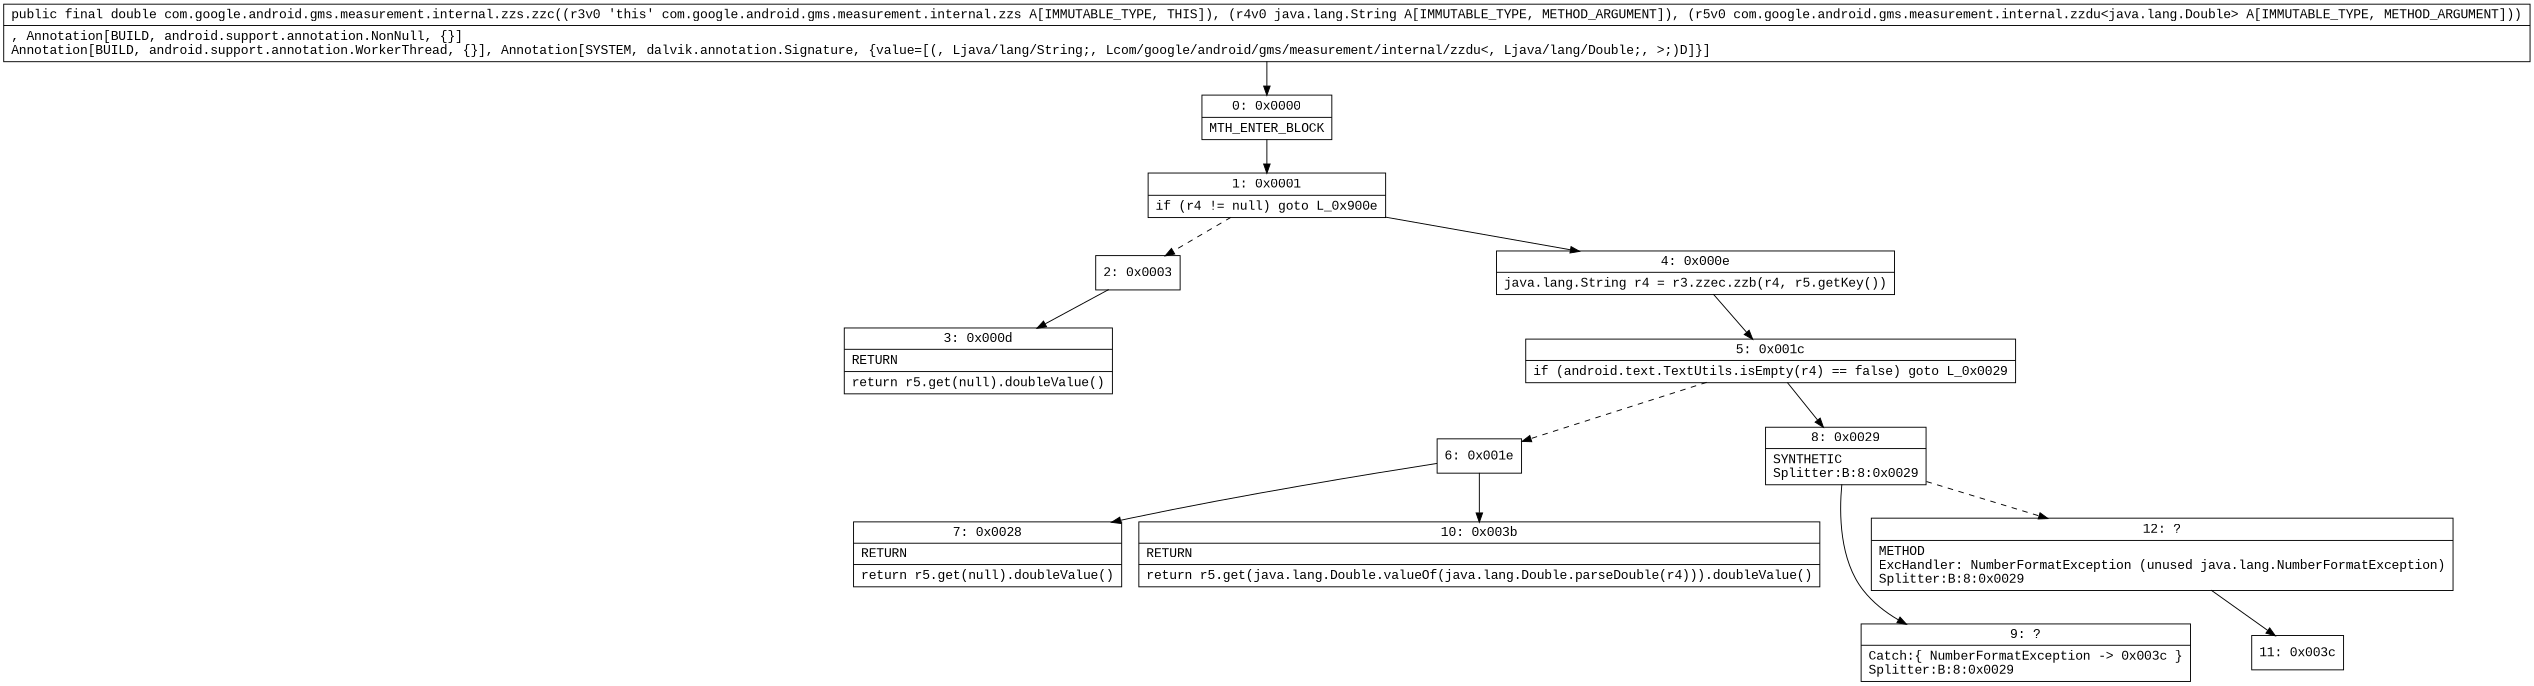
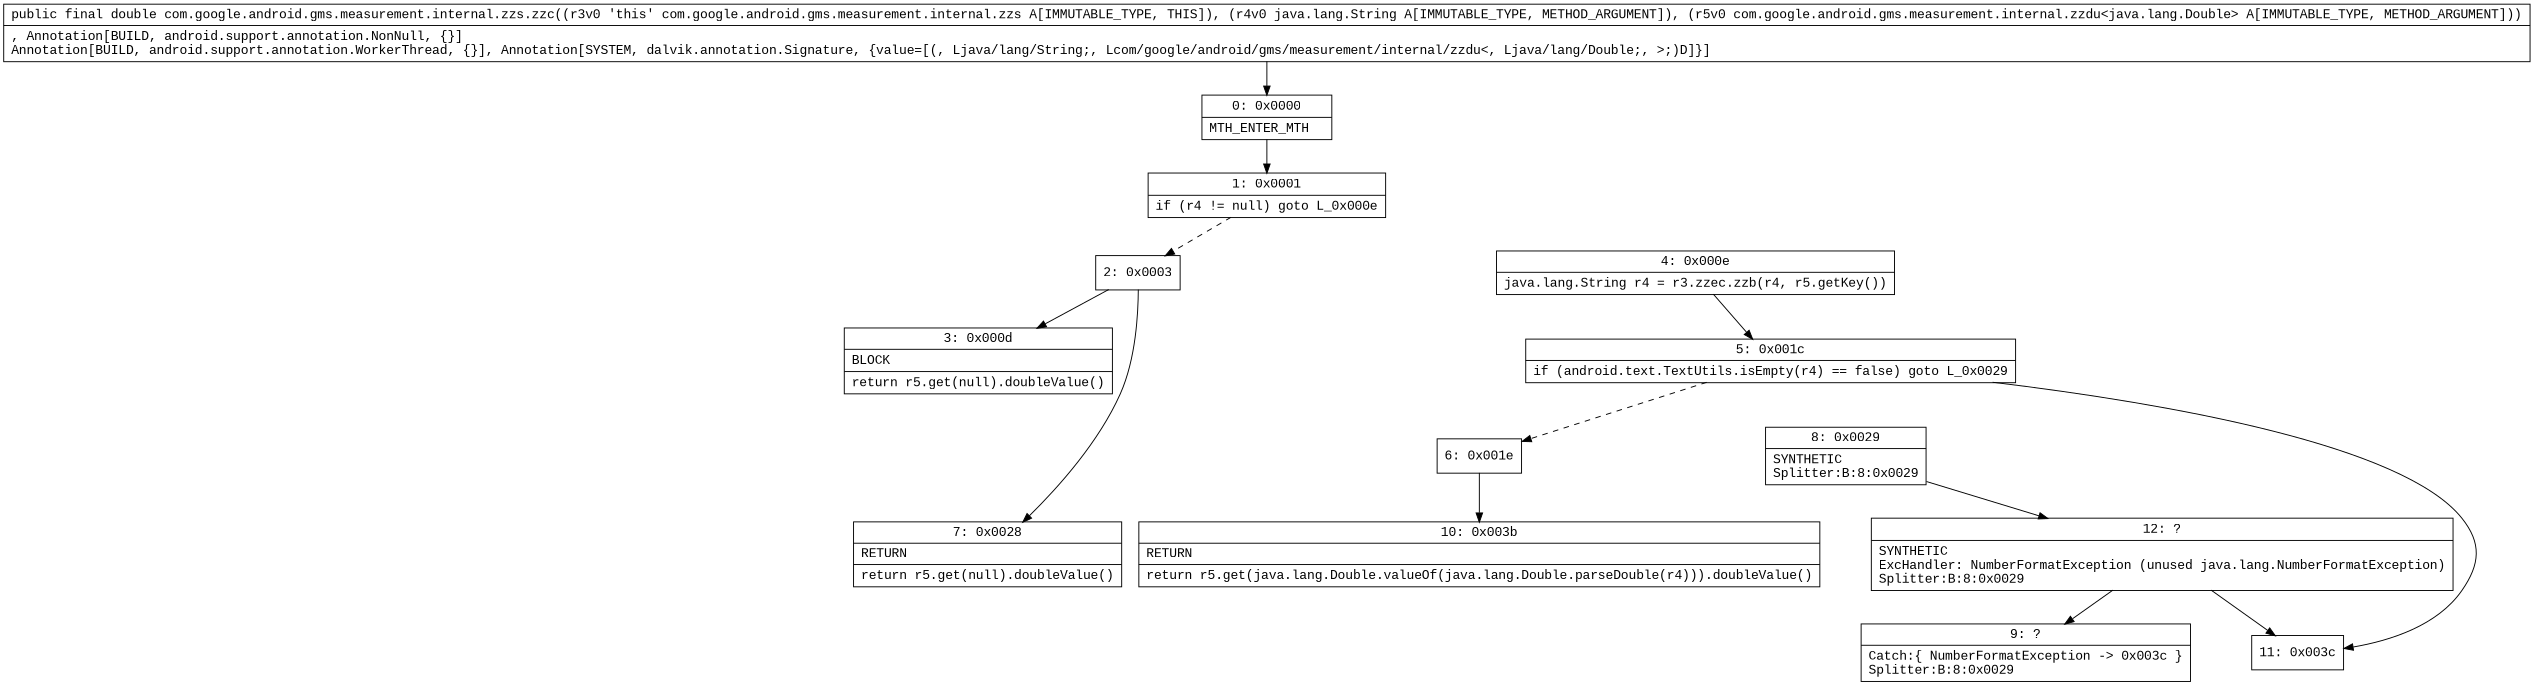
  digraph {
    fontname="Liberation Mono"
    node [fontname="Liberation Mono" shape=record]
    edge [fontname="Liberation Mono"]
-   n1 [label="{0\:\ 0x0000|MTH_ENTER_BLOCK\l}"]
-   n2 [label="{1\:\ 0x0001|if (r4 != null) goto L_0x900e\l}"]
+   n1 [label="{0\:\ 0x0000|MTH_ENTER_MTH\l}"]
+   n2 [label="{1\:\ 0x0001|if (r4 != null) goto L_0x000e\l}"]
    n3 [label="{2\:\ 0x0003}"]
    n4 [label="{4\:\ 0x000e|java.lang.String r4 = r3.zzec.zzb(r4, r5.getKey())\l}"]
-   n5 [label="{3\:\ 0x000d|RETURN\l|return r5.get(null).doubleValue()\l}"]
+   n5 [label="{3\:\ 0x000d|BLOCK\l|return r5.get(null).doubleValue()\l}"]
    n6 [label="{5\:\ 0x001c|if (android.text.TextUtils.isEmpty(r4) == false) goto L_0x0029\l}"]
    n7 [label="{6\:\ 0x001e}"]
    n8 [label="{8\:\ 0x0029|SYNTHETIC\lSplitter:B:8:0x0029\l}"]
    n9 [label="{7\:\ 0x0028|RETURN\l|return r5.get(null).doubleValue()\l}"]
    n10 [label="{10\:\ 0x003b|RETURN\l|return r5.get(java.lang.Double.valueOf(java.lang.Double.parseDouble(r4))).doubleValue()\l}"]
    n11 [label="{9\:\ ?|Catch:\{ NumberFormatException \-\> 0x003c \}\lSplitter:B:8:0x0029\l}"]
-   n12 [label="{12\:\ ?|METHOD\lExcHandler: NumberFormatException (unused java.lang.NumberFormatException)\lSplitter:B:8:0x0029\l}"]
+   n12 [label="{12\:\ ?|SYNTHETIC\lExcHandler: NumberFormatException (unused java.lang.NumberFormatException)\lSplitter:B:8:0x0029\l}"]
    n13 [label="{11\:\ 0x003c}"]
    n14 [label="{public final double com.google.android.gms.measurement.internal.zzs.zzc((r3v0 'this' com.google.android.gms.measurement.internal.zzs A[IMMUTABLE_TYPE, THIS]), (r4v0 java.lang.String A[IMMUTABLE_TYPE, METHOD_ARGUMENT]), (r5v0 com.google.android.gms.measurement.internal.zzdu\<java.lang.Double\> A[IMMUTABLE_TYPE, METHOD_ARGUMENT]))  | , Annotation[BUILD, android.support.annotation.NonNull, \{\}]\lAnnotation[BUILD, android.support.annotation.WorkerThread, \{\}], Annotation[SYSTEM, dalvik.annotation.Signature, \{value=[(, Ljava\/lang\/String;, Lcom\/google\/android\/gms\/measurement\/internal\/zzdu\<, Ljava\/lang\/Double;, \>;)D]\}]\l}"]
    n1 -> n2
    n2 -> n3 [style=dashed]
-   n2 -> n4
    n3 -> n5
    n4 -> n6
    n6 -> n7 [style=dashed]
-   n6 -> n8
-   n7 -> n9
+   n6 -> n13
+   n3 -> n9
    n7 -> n10
-   n8 -> n11
-   n8 -> n12 [style=dashed]
+   n12 -> n11
+   n8 -> n12
    n12 -> n13
    n14 -> n1
  }
